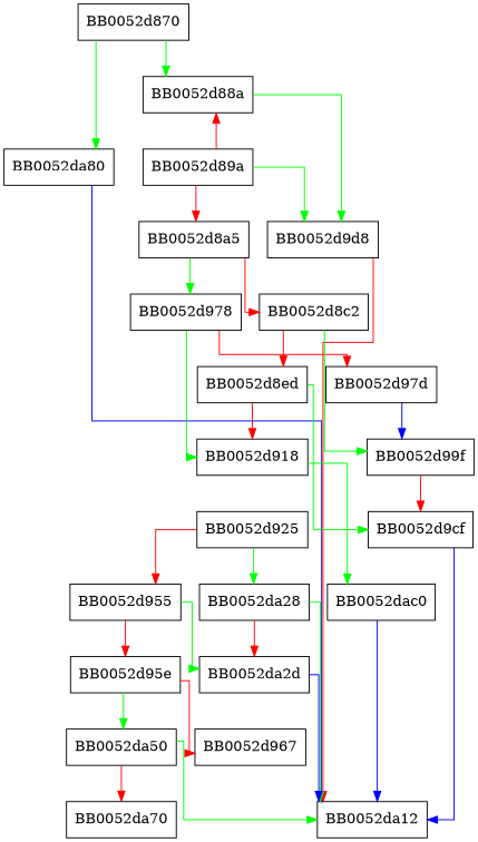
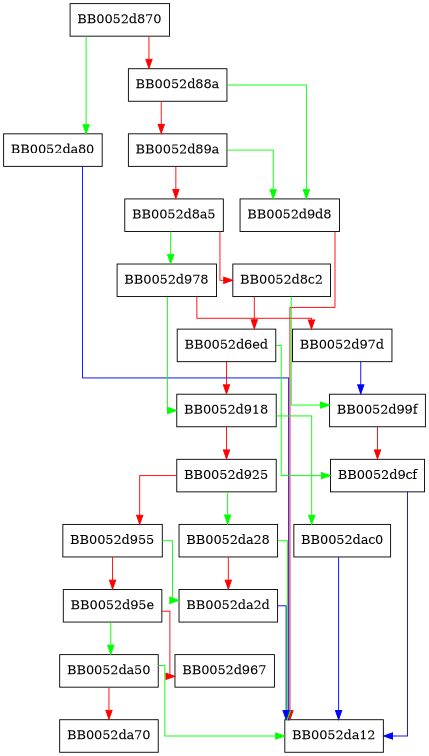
  digraph {
    splines=ortho
    node [shape=box]
    edge [color=red]
    BB0052d870
    BB0052da80
    BB0052d88a
    BB0052da12
    BB0052d9d8
    BB0052d89a
    BB0052d8a5
    BB0052d978
    BB0052d8c2
    BB0052d918
    BB0052d97d
    BB0052d99f
-   BB0052d8ed
+   BB0052d8ed [label=BB0052d6ed]
    BB0052dac0
    BB0052d925
    BB0052d9cf
    BB0052da28
    BB0052d955
    BB0052da2d
    BB0052d95e
    BB0052da50
    BB0052d967
    BB0052da70
    BB0052d870 -> BB0052da80 [color=green]
-   BB0052d870 -> BB0052d88a [color=green]
+   BB0052d870 -> BB0052d88a
    BB0052da80 -> BB0052da12 [color=blue]
    BB0052d88a -> BB0052d9d8 [color=green]
-   BB0052d89a -> BB0052d88a
+   BB0052d88a -> BB0052d89a
    BB0052d9d8 -> BB0052da12
    BB0052d89a -> BB0052d9d8 [color=green]
    BB0052d89a -> BB0052d8a5
    BB0052d8a5 -> BB0052d978 [color=green]
    BB0052d8a5 -> BB0052d8c2
    BB0052d978 -> BB0052d918 [color=green]
    BB0052d978 -> BB0052d97d
    BB0052d8c2 -> BB0052d99f [color=green]
    BB0052d8c2 -> BB0052d8ed
    BB0052d918 -> BB0052dac0 [color=green]
+   BB0052d918 -> BB0052d925
    BB0052d97d -> BB0052d99f [color=blue]
    BB0052d99f -> BB0052d9cf
    BB0052d8ed -> BB0052d918
    BB0052d8ed -> BB0052d9cf [color=green]
    BB0052dac0 -> BB0052da12 [color=blue]
    BB0052d925 -> BB0052da28 [color=green]
    BB0052d925 -> BB0052d955
    BB0052d9cf -> BB0052da12 [color=blue]
    BB0052da28 -> BB0052da12 [color=green]
    BB0052da28 -> BB0052da2d
    BB0052d955 -> BB0052da2d [color=green]
    BB0052d955 -> BB0052d95e
    BB0052da2d -> BB0052da12 [color=blue]
    BB0052d95e -> BB0052da50 [color=green]
    BB0052d95e -> BB0052d967
    BB0052da50 -> BB0052da12 [color=green]
    BB0052da50 -> BB0052da70
  }
